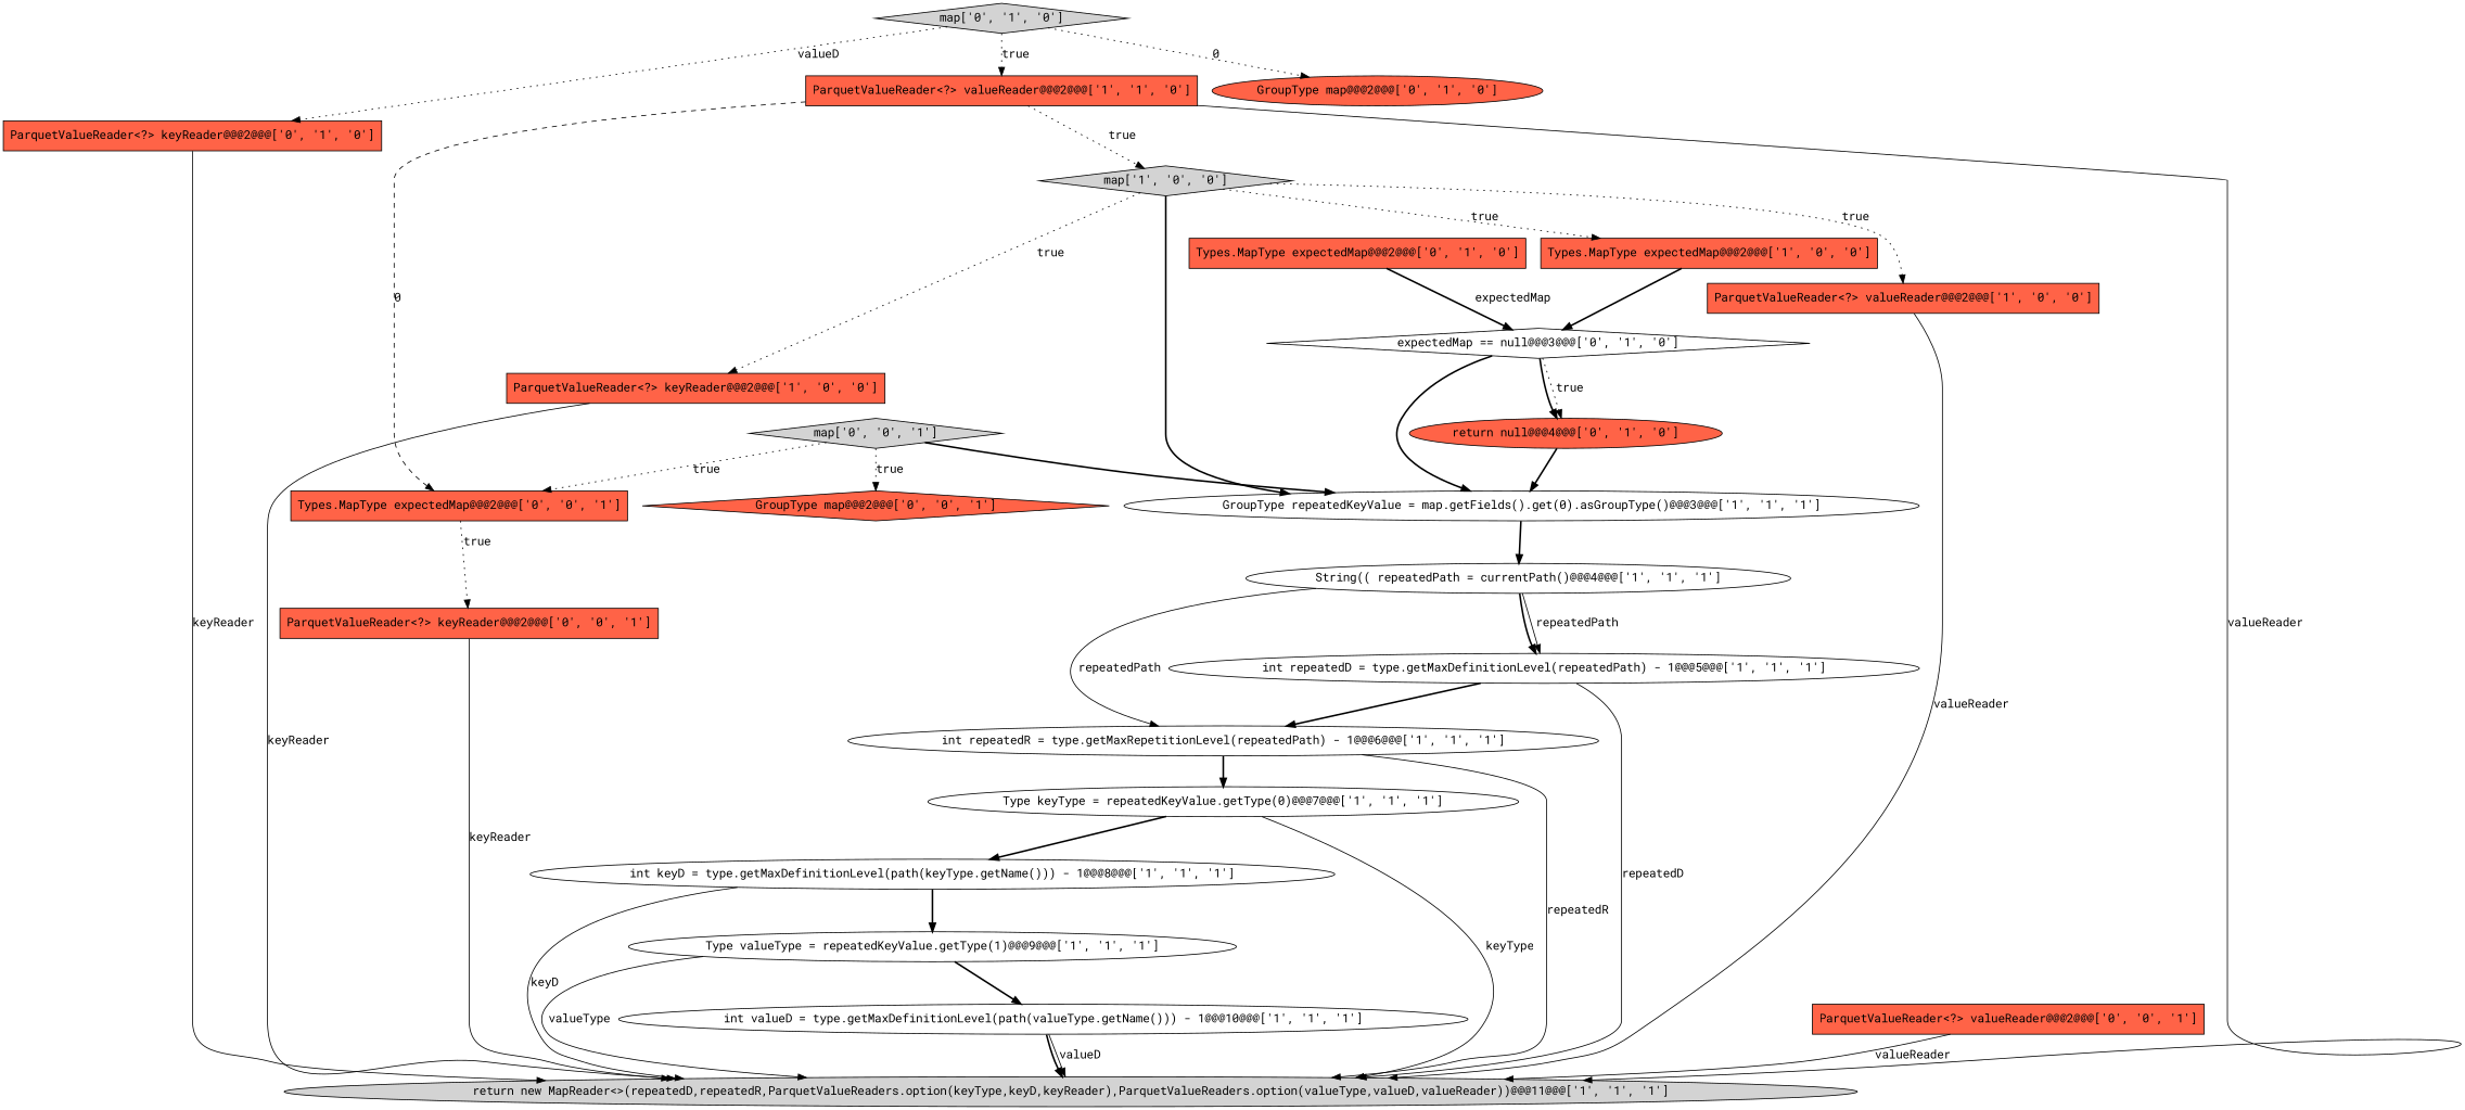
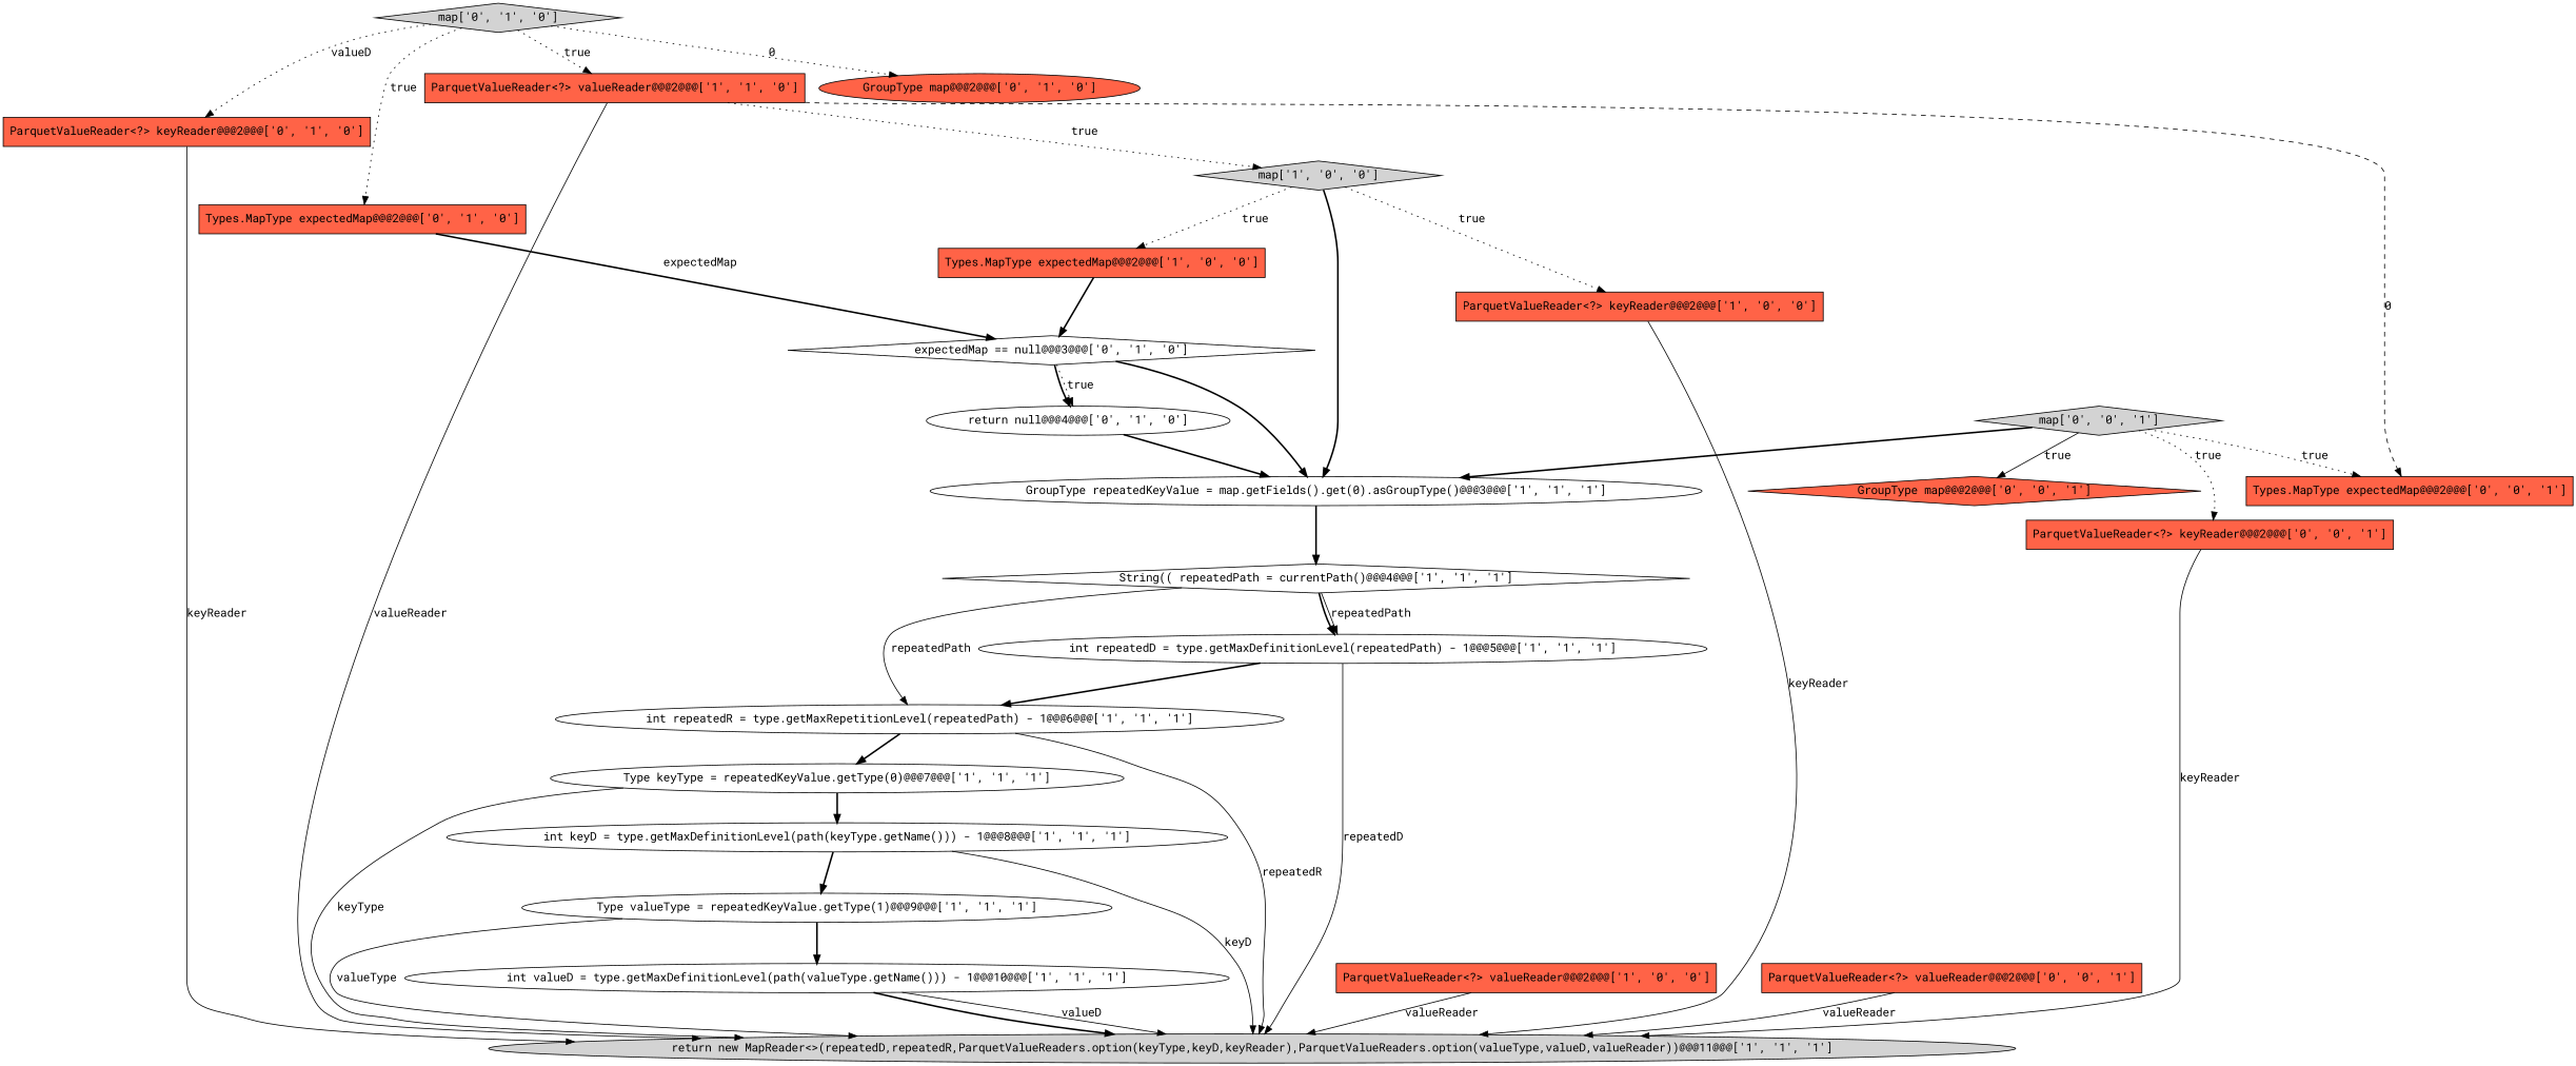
  digraph {
    fontname="Roboto Mono"
    node [fillcolor=tomato fontname="Roboto Mono" shape=ellipse style=filled]
    edge [fontname="Roboto Mono" style=bold]
    n1 [fillcolor=lightgray label="map['0', '1', '0']" shape=diamond]
    n2 [label="ParquetValueReader<?> keyReader@@@2@@@['0', '1', '0']" shape=box]
    n3 [label="ParquetValueReader<?> valueReader@@@2@@@['1', '1', '0']" shape=box]
    n4 [label="GroupType map@@@2@@@['0', '1', '0']"]
    n5 [label="Types.MapType expectedMap@@@2@@@['0', '1', '0']" shape=box]
    n6 [fillcolor=lightgray label="return new MapReader<>(repeatedD,repeatedR,ParquetValueReaders.option(keyType,keyD,keyReader),ParquetValueReaders.option(valueType,valueD,valueReader))@@@11@@@['1', '1', '1']"]
    n7 [fillcolor=white label="expectedMap == null@@@3@@@['0', '1', '0']" shape=diamond]
    n8 [fillcolor=white label="GroupType repeatedKeyValue = map.getFields().get(0).asGroupType()@@@3@@@['1', '1', '1']"]
-   n9 [label="return null@@@4@@@['0', '1', '0']"]
+   n9 [fillcolor=white label="return null@@@4@@@['0', '1', '0']"]
    n10 [fillcolor=lightgray label="map['1', '0', '0']" shape=diamond]
    n11 [label="Types.MapType expectedMap@@@2@@@['0', '0', '1']" shape=box]
-   n12 [fillcolor=white label="String(( repeatedPath = currentPath()@@@4@@@['1', '1', '1']"]
+   n12 [fillcolor=white label="String(( repeatedPath = currentPath()@@@4@@@['1', '1', '1']" shape=diamond]
    n13 [fillcolor=white label="int repeatedR = type.getMaxRepetitionLevel(repeatedPath) - 1@@@6@@@['1', '1', '1']"]
    n14 [fillcolor=white label="int repeatedD = type.getMaxDefinitionLevel(repeatedPath) - 1@@@5@@@['1', '1', '1']"]
    n15 [fillcolor=white label="Type keyType = repeatedKeyValue.getType(0)@@@7@@@['1', '1', '1']"]
    n16 [fillcolor=white label="int keyD = type.getMaxDefinitionLevel(path(keyType.getName())) - 1@@@8@@@['1', '1', '1']"]
    n17 [label="GroupType map@@@2@@@['0', '0', '1']" shape=diamond]
    n18 [fillcolor=white label="Type valueType = repeatedKeyValue.getType(1)@@@9@@@['1', '1', '1']"]
    n19 [fillcolor=white label="int valueD = type.getMaxDefinitionLevel(path(valueType.getName())) - 1@@@10@@@['1', '1', '1']"]
    n20 [label="ParquetValueReader<?> valueReader@@@2@@@['1', '0', '0']" shape=box]
    n21 [label="Types.MapType expectedMap@@@2@@@['1', '0', '0']" shape=box]
    n22 [label="ParquetValueReader<?> keyReader@@@2@@@['1', '0', '0']" shape=box]
    n23 [label="ParquetValueReader<?> valueReader@@@2@@@['0', '0', '1']" shape=box]
    n24 [label="ParquetValueReader<?> keyReader@@@2@@@['0', '0', '1']" shape=box]
    n25 [fillcolor=lightgray label="map['0', '0', '1']" shape=diamond]
    n1 -> n2 [label=valueD style=dotted]
    n1 -> n3 [label=true style=dotted]
    n1 -> n4 [label=0 style=dotted]
+   n1 -> n5 [label=true style=dotted]
    n2 -> n6 [label=keyReader style=solid]
    n3 -> n6 [label=valueReader style=solid]
    n3 -> n10 [label=true style=dotted]
    n3 -> n11 [label=0 style=dashed]
    n5 -> n7 [label=expectedMap]
    n7 -> n8
    n7 -> n9 [label=true style=dotted]
    n7 -> n9
    n8 -> n12
    n9 -> n8
    n10 -> n8
-   n10 -> n20 [label=true style=dotted]
    n10 -> n21 [label=true style=dotted]
    n10 -> n22 [label=true style=dotted]
    n12 -> n13 [label=repeatedPath style=solid]
    n12 -> n14
    n12 -> n14 [label=repeatedPath style=solid]
    n13 -> n6 [label=repeatedR style=solid]
    n13 -> n15
    n14 -> n6 [label=repeatedD style=solid]
    n14 -> n13
    n15 -> n6 [label=keyType style=solid]
    n15 -> n16
    n16 -> n6 [label=keyD style=solid]
    n16 -> n18
    n18 -> n6 [label=valueType style=solid]
    n18 -> n19
    n19 -> n6 [label=valueD style=solid]
    n19 -> n6
    n20 -> n6 [label=valueReader style=solid]
    n21 -> n7
    n22 -> n6 [label=keyReader style=solid]
    n23 -> n6 [label=valueReader style=solid]
    n24 -> n6 [label=keyReader style=solid]
    n25 -> n8
    n25 -> n11 [label=true style=dotted]
-   n25 -> n17 [label=true style=dotted]
-   n11 -> n24 [label=true style=dotted]
+   n25 -> n17 [label=true style=solid]
+   n25 -> n24 [label=true style=dotted]
  }
